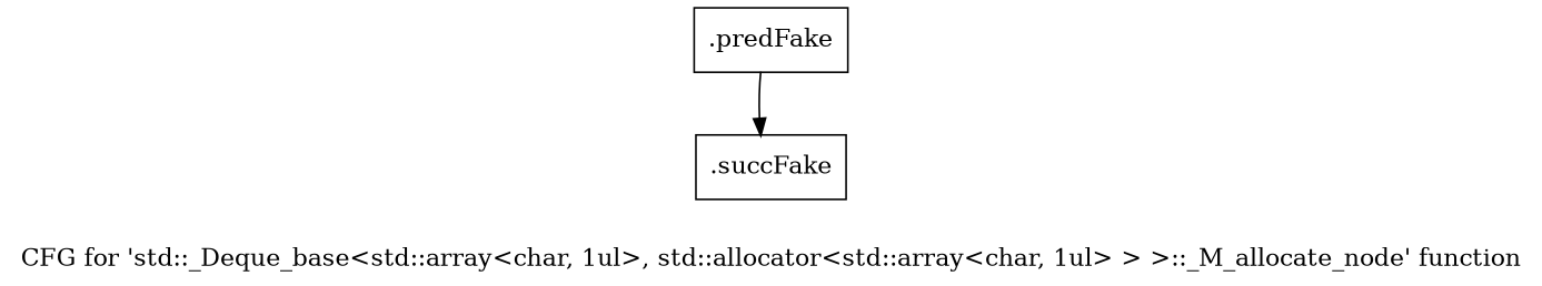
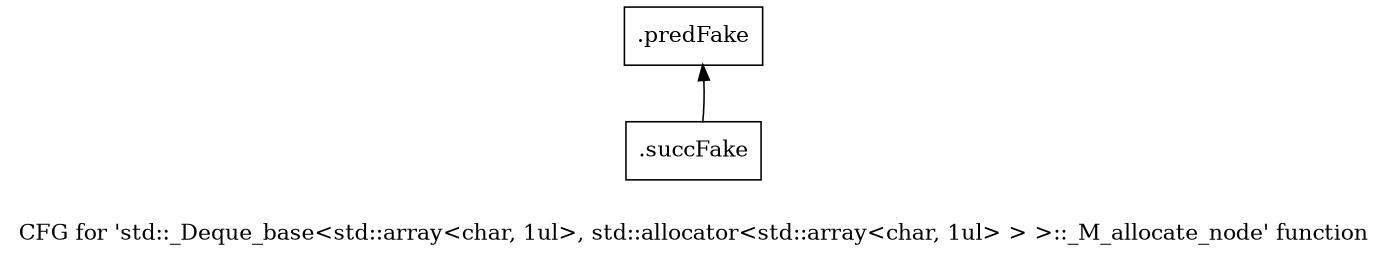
  digraph {
    label="CFG for 'std::_Deque_base\<std::array\<char, 1ul\>, std::allocator\<std::array\<char, 1ul\> \> \>::_M_allocate_node' function"
    node [shape=record]
    n1 [label="{.predFake}"]
    n2 [filename="/home/akhilkushe/Xilinx/Vitis_HLS/2021.2/tps/lnx64/gcc-6.2.0/lib/gcc/x86_64-pc-linux-gnu/6.2.0/../../../../include/c++/6.2.0/bits/stl_deque.h" label="{.succFake}" linenumber=600]
-   n1 -> n2 [execusionnum=1 filename="/home/akhilkushe/Xilinx/Vitis_HLS/2021.2/tps/lnx64/gcc-6.2.0/lib/gcc/x86_64-pc-linux-gnu/6.2.0/../../../../include/c++/6.2.0/bits/stl_deque.h"]
+   n2 -> n1 [execusionnum=1 filename="/home/akhilkushe/Xilinx/Vitis_HLS/2021.2/tps/lnx64/gcc-6.2.0/lib/gcc/x86_64-pc-linux-gnu/6.2.0/../../../../include/c++/6.2.0/bits/stl_deque.h"]
  }
